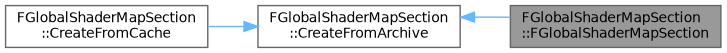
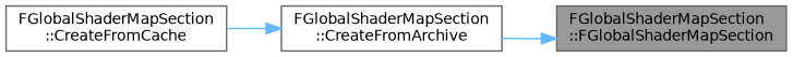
  digraph {
    rankdir=RL
    node [color=grey40 fillcolor=white fontname=Helvetica fontsize=10 shape=box style=filled]
    edge [color=steelblue1 dir=back fontname=Helvetica fontsize=10 labelfontname=Helvetica labelfontsize=10 style=solid]
    n1 [color=gray40 fillcolor=grey60 fontcolor=black height=0.2 label="FGlobalShaderMapSection\l::FGlobalShaderMapSection" width=0.4]
    n2 [height=0.2 label="FGlobalShaderMapSection\l::CreateFromArchive" width=0.4]
    n3 [height=0.2 label="FGlobalShaderMapSection\l::CreateFromCache" width=0.4]
-   n2 -> n1
+   n1 -> n2
    n2 -> n3
  }
